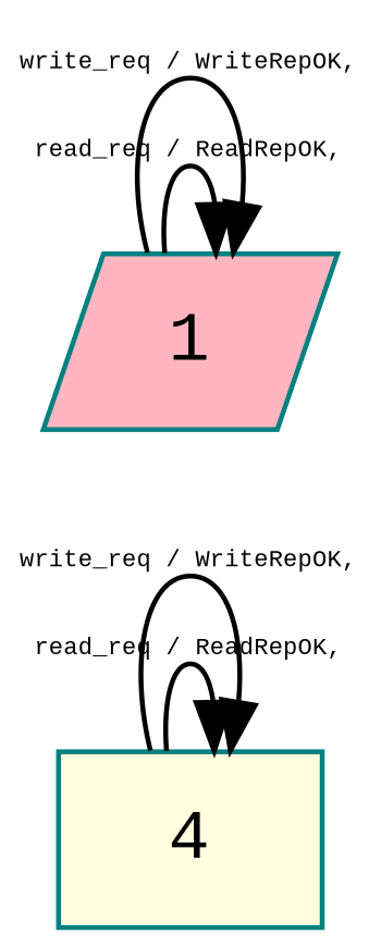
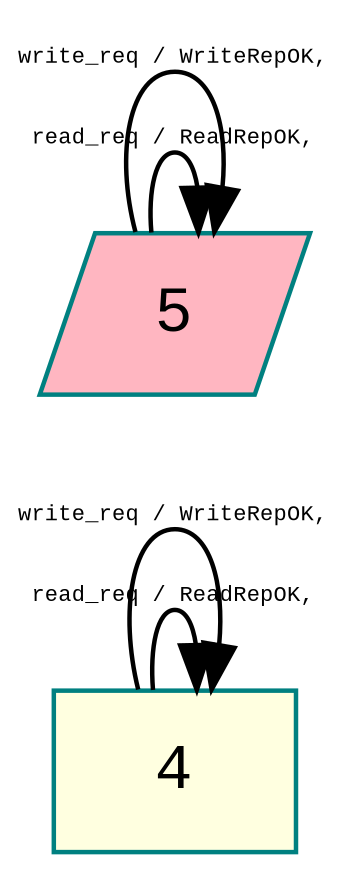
  digraph {
    rankdir=LR
    fontname="Liberation Mono"
    node [style=filled color=teal fontname="Liberation Mono"]
    edge [fontsize=5 fontname="Liberation Mono"]
    4 [fillcolor=lightyellow shape=box]
-   5 [fillcolor=lightpink shape=parallelogram label=1]
+   5 [fillcolor=lightpink shape=parallelogram]
    4 -> 4 [label="read_req / ReadRepOK,"]
    4 -> 4 [label="write_req / WriteRepOK,"]
    5 -> 5 [label="read_req / ReadRepOK,"]
    5 -> 5 [label="write_req / WriteRepOK,"]
  }
